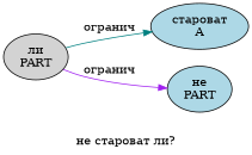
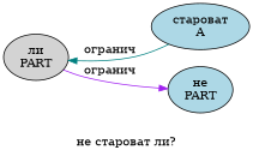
  digraph {
    label="не староват ли?"
    rankdir=LR
    node [fillcolor=lightblue penwidth=1 shape=ellipse style=filled]
    n1 [label="не\nPART"]
    n2 [label="староват\nA"]
    n3 [fillcolor=lightgrey label="ли\nPART"]
-   n3 -> n2 [color=teal label="огранич"]
+   n2 -> n3 [color=teal label="огранич"]
    n3 -> n1 [color=purple label="огранич"]
  }
